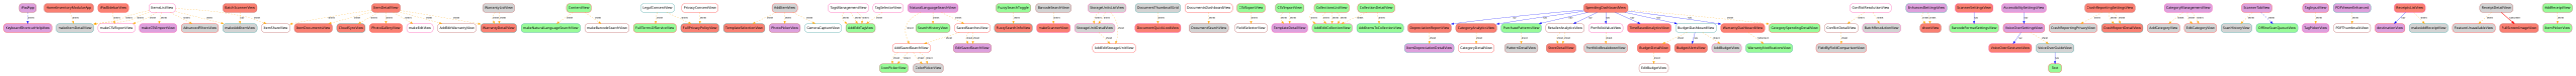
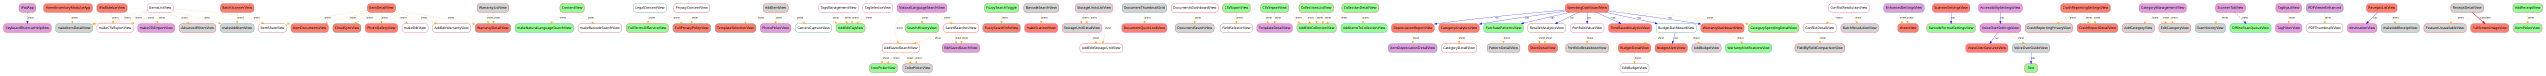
  digraph {
    fontname="Noto Sans"
    rankdir=TB
    node [color=brown fillcolor=salmon fontname="Noto Sans" shape=box style="rounded,filled"]
    edge [color=orange fontname="Noto Sans" fontsize=10 style=dashed]
    iPadApp [fillcolor=plum]
    KeyboardShortcutHelpView [color=red fillcolor=plum]
    makeItemDetailView [color=teal fillcolor=lightgrey]
    HomeInventoryModularApp
    iPadSidebarView [color=red]
    makeCSVExportView [color=deeppink fillcolor=white]
    ContentView [color=red fillcolor=palegreen]
    makeNaturalLanguageSearchView [color=teal fillcolor=palegreen]
    makeBarcodeSearchView [fillcolor=white]
    LegalConsentView [color=teal fillcolor=white]
    FullPrivacyPolicyView [color=teal]
    FullTermsOfServiceView [color=red fillcolor=palegreen]
    PrivacyConsentView [color=red fillcolor=white]
    makeEditView [color=deeppink fillcolor=white]
    ItemDetailView
    PhotoGalleryView [color=red]
    WarrantyDetailView [color=teal]
    AddEditWarrantyView [fillcolor=white]
    ItemDocumentsView
    CloudSyncView [color=teal]
    ItemShareView [fillcolor=white]
    ItemsListView [color=deeppink fillcolor=white]
    makeAddItemView [color=teal fillcolor=lightgrey]
    makeCSVImportView [color=deeppink fillcolor=plum]
    AdvancedFiltersView [color=red fillcolor=lightgrey]
    AddItemView [color=red fillcolor=lightgrey]
    TemplateSelectionView [color=teal]
    PhotoPickerView [fillcolor=plum]
    CameraCaptureView [color=teal fillcolor=white]
    TagsManagementView [color=deeppink fillcolor=white]
    AddEditTagView [fillcolor=palegreen]
    TagSelectorView [color=deeppink fillcolor=white]
    AddSavedSearchView [color=red fillcolor=white]
    IconPickerView [fillcolor=palegreen]
    ColorPickerView [fillcolor=lightgrey]
    FuzzySearchToggle [fillcolor=palegreen]
    FuzzySearchInfoView [color=teal]
    BarcodeSearchView [fillcolor=lightgrey]
    makeScannerView [color=deeppink]
    NaturalLanguageSearchView [color=deeppink fillcolor=plum]
    SearchHistoryView [fillcolor=palegreen]
    SavedSearchesView [color=red fillcolor=white]
    EditSavedSearchView [fillcolor=plum]
    StorageUnitDetailView [color=deeppink fillcolor=lightgrey]
    AddEditStorageUnitView [color=red fillcolor=white]
    StorageUnitsListView [color=deeppink fillcolor=lightgrey]
    DocumentThumbnailGrid [color=teal fillcolor=lightgrey]
    DocumentQuickLookView [color=deeppink]
    DocumentsDashboardView [color=red fillcolor=white]
    DocumentSearchView [fillcolor=lightgrey]
    CSVExportView [color=red fillcolor=palegreen]
    FieldSelectorView [fillcolor=white]
    CSVImportView [fillcolor=palegreen]
    TemplateDetailView [color=deeppink fillcolor=plum]
    CollectionsListView [color=red fillcolor=palegreen]
    AddEditCollectionView [color=deeppink fillcolor=palegreen]
    CollectionDetailView [color=red fillcolor=palegreen]
    AddItemsToCollectionView [color=teal fillcolor=palegreen]
    ItemDepreciationDetailView [color=teal fillcolor=plum]
    DepreciationReportView
    CategoryDetailView [color=red fillcolor=white]
    CategoryAnalyticsView
    PurchasePatternsView [color=teal fillcolor=palegreen]
    PatternDetailView [fillcolor=lightgrey]
    RetailerAnalyticsView [fillcolor=white]
    StoreDetailView
    PortfolioValueView [color=deeppink fillcolor=white]
    PortfolioBreakdownView [color=red fillcolor=lightgrey]
    SpendingDashboardView
    TimeBasedAnalyticsView [color=deeppink]
    BudgetDashboardView [color=teal fillcolor=white]
    WarrantyDashboardView [color=red]
    CategorySpendingDetailView [color=red fillcolor=palegreen]
    BudgetDetailView [color=red]
    BudgetAlertsView
    AddBudgetView [color=deeppink fillcolor=lightgrey]
    WarrantyNotificationsView [color=teal fillcolor=palegreen]
    EditBudgetView [fillcolor=white]
    WarrantyListView [fillcolor=lightgrey]
    ConflictDetailView [fillcolor=white]
    FieldByFieldComparisonView [color=red fillcolor=lightgrey]
    ConflictResolutionView [color=deeppink fillcolor=white]
    BatchResolutionView [color=deeppink fillcolor=lightgrey]
    EnhancedSettingsView [color=teal fillcolor=plum]
    sheetView
    ScannerSettingsView [color=deeppink]
    BarcodeFormatSettingsView [color=deeppink fillcolor=palegreen]
    AccessibilitySettingsView [color=deeppink fillcolor=plum]
    VoiceOverSettingsView [color=red fillcolor=plum]
    VoiceOverGesturesView [color=deeppink]
    VoiceOverGuideView [color=teal fillcolor=lightgrey]
    Text [color=red fillcolor=palegreen]
    CrashReportingPrivacyView [color=red fillcolor=lightgrey]
    CrashReportingSettingsView
    CrashReportDetailView [color=teal]
    CategoryManagementView [color=deeppink fillcolor=plum]
    AddCategoryView [color=red fillcolor=lightgrey]
    EditCategoryView [color=red fillcolor=lightgrey]
    BatchScannerView
    ScannerTabView [color=red fillcolor=plum]
    ScanHistoryView [color=teal fillcolor=lightgrey]
    OfflineScanQueueView [color=teal fillcolor=palegreen]
    TagInputView [color=red fillcolor=plum]
    TagPickerView [color=deeppink fillcolor=plum]
    PDFViewerEnhanced [color=teal fillcolor=plum]
    PDFThumbnailsView [fillcolor=white]
    ReceiptsListView [color=deeppink]
    destinationView [color=red fillcolor=plum]
    makeAddReceiptView [color=teal fillcolor=lightgrey]
    ReceiptDetailView [fillcolor=lightgrey]
    FeatureUnavailableView [color=red fillcolor=lightgrey]
    FullScreenImageView
    AddReceiptView [fillcolor=palegreen]
    ItemPickerView [color=deeppink fillcolor=palegreen]
    iPadApp -> KeyboardShortcutHelpView [color=blue label=sheet]
    HomeInventoryModularApp -> makeItemDetailView [label=sheet]
    iPadSidebarView -> makeCSVExportView [label=sheet]
    ContentView -> makeNaturalLanguageSearchView [label=sheet]
    ContentView -> makeBarcodeSearchView [label=sheet]
    LegalConsentView -> FullPrivacyPolicyView [label=sheet]
    LegalConsentView -> FullTermsOfServiceView [label=sheet]
    PrivacyConsentView -> FullPrivacyPolicyView [label=sheet]
    ItemDetailView -> makeEditView [label=sheet]
    ItemDetailView -> PhotoGalleryView [label=sheet]
    ItemDetailView -> WarrantyDetailView [label=sheet]
    ItemDetailView -> AddEditWarrantyView [label=sheet]
    ItemDetailView -> ItemDocumentsView [label=sheet]
    ItemDetailView -> CloudSyncView [label=sheet]
    ItemDetailView -> ItemShareView [label=sheet]
    ItemsListView -> makeItemDetailView [label=sheet]
    ItemsListView -> makeItemDetailView [label=sheet]
    ItemsListView -> makeCSVExportView [label=sheet]
    ItemsListView -> ItemShareView [label=sheet]
    ItemsListView -> makeAddItemView [label=sheet]
    ItemsListView -> makeCSVImportView [label=sheet]
    ItemsListView -> AdvancedFiltersView [label=sheet]
    AddItemView -> TemplateSelectionView [label=sheet]
    AddItemView -> PhotoPickerView [label=sheet]
    AddItemView -> CameraCaptureView [label=sheet]
    TagsManagementView -> AddEditTagView [label=sheet]
    TagsManagementView -> AddEditTagView [label=sheet]
    TagsManagementView -> AddEditTagView [label=sheet]
    TagSelectorView -> AddEditTagView [label=sheet]
    AddSavedSearchView -> IconPickerView [label=sheet]
    AddSavedSearchView -> IconPickerView [label=sheet]
    AddSavedSearchView -> ColorPickerView [label=sheet]
    AddSavedSearchView -> ColorPickerView [label=sheet]
    FuzzySearchToggle -> FuzzySearchInfoView [label=sheet]
    BarcodeSearchView -> makeScannerView [label=sheet]
    NaturalLanguageSearchView -> AddSavedSearchView [label=sheet]
    NaturalLanguageSearchView -> SearchHistoryView [label=sheet]
    NaturalLanguageSearchView -> SavedSearchesView [label=sheet]
    SavedSearchesView -> AddSavedSearchView [label=sheet]
    SavedSearchesView -> EditSavedSearchView [label=sheet]
    SavedSearchesView -> EditSavedSearchView [label=sheet]
    StorageUnitDetailView -> AddEditStorageUnitView [label=sheet]
    StorageUnitsListView -> StorageUnitDetailView [label=sheet]
    StorageUnitsListView -> StorageUnitDetailView [label=sheet]
    StorageUnitsListView -> AddEditStorageUnitView [label=sheet]
    DocumentThumbnailGrid -> DocumentQuickLookView [label=sheet]
    DocumentsDashboardView -> DocumentSearchView [label=sheet]
    CSVExportView -> FieldSelectorView [label=sheet]
    CSVImportView -> TemplateDetailView [label=sheet]
    CSVImportView -> TemplateDetailView [label=sheet]
    CollectionsListView -> AddEditCollectionView [label=sheet]
    CollectionsListView -> AddEditCollectionView [label=sheet]
    CollectionsListView -> AddEditCollectionView [label=sheet]
    CollectionsListView -> AddEditCollectionView [label=sheet]
    CollectionDetailView -> AddEditCollectionView [label=sheet]
    CollectionDetailView -> AddItemsToCollectionView [label=sheet]
    DepreciationReportView -> ItemDepreciationDetailView [label=sheet]
    CategoryAnalyticsView -> CategoryDetailView [label=sheet]
    PurchasePatternsView -> PatternDetailView [label=sheet]
    RetailerAnalyticsView -> StoreDetailView [label=sheet]
    RetailerAnalyticsView -> StoreDetailView [label=sheet]
    PortfolioValueView -> PortfolioBreakdownView [label=sheet]
    SpendingDashboardView -> DepreciationReportView [color=blue label=nav style=""]
    SpendingDashboardView -> CategoryAnalyticsView [color=blue label=nav style=""]
    SpendingDashboardView -> PurchasePatternsView [color=blue label=nav style=""]
    SpendingDashboardView -> RetailerAnalyticsView [color=blue label=nav style=""]
    SpendingDashboardView -> PortfolioValueView [color=blue label=nav style=""]
    SpendingDashboardView -> TimeBasedAnalyticsView [color=blue label=nav style=""]
    SpendingDashboardView -> BudgetDashboardView [color=blue label=nav style=""]
    SpendingDashboardView -> WarrantyDashboardView [color=blue label=nav style=""]
    SpendingDashboardView -> CategorySpendingDetailView [label=sheet]
    BudgetDashboardView -> BudgetDetailView [label=sheet]
    BudgetDashboardView -> BudgetAlertsView [color=blue label=nav style=""]
    BudgetDashboardView -> AddBudgetView [label=sheet]
-   WarrantyDashboardView -> WarrantyNotificationsView [label=fullscreen]
+   WarrantyDashboardView -> WarrantyNotificationsView [label=sheet]
    BudgetDetailView -> EditBudgetView [label=sheet]
    WarrantyListView -> WarrantyDetailView [label=sheet]
    WarrantyListView -> WarrantyDetailView [label=sheet]
    ConflictDetailView -> FieldByFieldComparisonView [label=sheet]
    ConflictResolutionView -> ConflictDetailView [label=sheet]
    ConflictResolutionView -> BatchResolutionView [label=sheet]
    EnhancedSettingsView -> sheetView [label=sheet]
    EnhancedSettingsView -> sheetView [label=sheet]
    ScannerSettingsView -> BarcodeFormatSettingsView [color=blue label=nav style=""]
    AccessibilitySettingsView -> VoiceOverSettingsView [color=blue label=nav style=""]
    VoiceOverSettingsView -> VoiceOverGesturesView [color=blue label=nav style=""]
    VoiceOverSettingsView -> VoiceOverGuideView [label=sheet]
    VoiceOverGuideView -> Text [color=blue label=nav style=""]
    CrashReportingSettingsView -> CrashReportingPrivacyView [label=sheet]
    CrashReportingSettingsView -> CrashReportDetailView [label=sheet]
    CrashReportingSettingsView -> CrashReportDetailView [label=sheet]
    CategoryManagementView -> AddCategoryView [label=sheet]
    CategoryManagementView -> EditCategoryView [label=sheet]
    CategoryManagementView -> EditCategoryView [label=sheet]
-   BatchScannerView -> makeAddItemView [label=nav]
+   BatchScannerView -> makeAddItemView [label=sheet]
    ScannerTabView -> ScanHistoryView [label=sheet]
    ScannerTabView -> OfflineScanQueueView [color=blue label=sheet]
    TagInputView -> TagPickerView [label=sheet]
    PDFViewerEnhanced -> PDFThumbnailsView [label=sheet]
    ReceiptsListView -> destinationView [color=blue label=nav style=""]
    ReceiptsListView -> makeAddReceiptView [label=sheet]
    ReceiptDetailView -> FeatureUnavailableView [label=sheet]
    ReceiptDetailView -> FullScreenImageView [color=red label=fullscreen style=bold]
    AddReceiptView -> ItemPickerView [label=sheet]
  }
